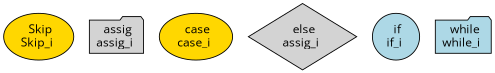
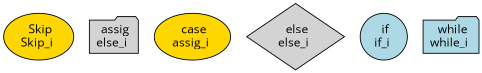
  digraph {
    fontname="Open Sans"
    node [shape=ellipse style=filled fillcolor=gold fontname="Open Sans"]
    n1 [label=" Skip\nSkip_i "]
-   n2 [label=" assig\nassig_i " shape=folder fillcolor=lightgrey]
-   n3 [label=" case\ncase_i "]
-   n4 [label=" else\nassig_i " shape=diamond fillcolor=lightgrey]
+   n2 [label=" assig\nelse_i " shape=folder fillcolor=lightgrey]
+   n3 [label=" case\nassig_i "]
+   n4 [label=" else\nelse_i " shape=diamond fillcolor=lightgrey]
    n5 [label=" if\nif_i " fillcolor=lightblue]
    n6 [label=" while\nwhile_i " shape=folder fillcolor=lightblue]
  }
